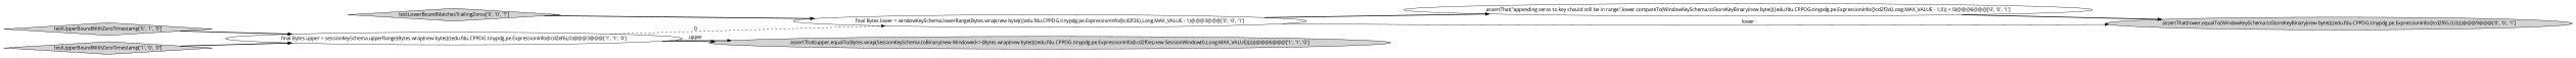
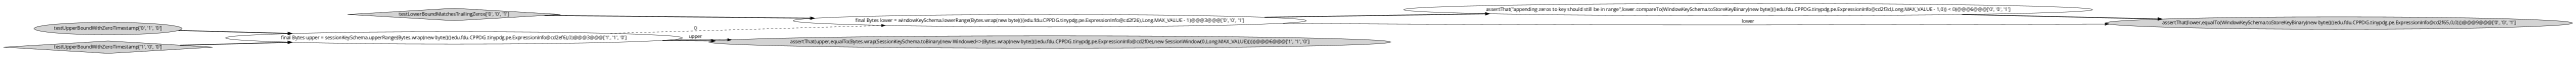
  digraph {
    rankdir=LR
    fontname="Open Sans"
    node [fillcolor=lightgray shape=ellipse style=filled fontname="Open Sans"]
    edge [style=bold fontname="Open Sans"]
    n1 [label="assertThat(upper,equalTo(Bytes.wrap(SessionKeySchema.toBinary(new Windowed<>(Bytes.wrap(new byte((((edu.fdu.CPPDG.tinypdg.pe.ExpressionInfo@cd2f0e),new SessionWindow(0,Long.MAX_VALUE))))))@@@6@@@['1', '1', '0']"]
    n2 [fillcolor=white label="final Bytes lower = windowKeySchema.lowerRange(Bytes.wrap(new byte((((edu.fdu.CPPDG.tinypdg.pe.ExpressionInfo@cd2f26),Long.MAX_VALUE - 1)@@@3@@@['0', '0', '1']"]
    n3 [fillcolor=white label="assertThat(\"appending zeros to key should still be in range\",lower.compareTo(WindowKeySchema.toStoreKeyBinary(new byte((((edu.fdu.CPPDG.tinypdg.pe.ExpressionInfo@cd2f3d,Long.MAX_VALUE - 1,0)) < 0)@@@6@@@['0', '0', '1']"]
    n4 [label="assertThat(lower,equalTo(WindowKeySchema.toStoreKeyBinary(new byte((((edu.fdu.CPPDG.tinypdg.pe.ExpressionInfo@cd2f65,0,0)))@@@9@@@['0', '0', '1']"]
-   n5 [label="testUpperBoundWithZeroTimestamp['0', '1', '0']" shape=diamond]
+   n5 [label="testUpperBoundWithZeroTimestamp['0', '1', '0']"]
    n6 [fillcolor=white label="final Bytes upper = sessionKeySchema.upperRange(Bytes.wrap(new byte((((edu.fdu.CPPDG.tinypdg.pe.ExpressionInfo@cd2ef6),0)@@@3@@@['1', '1', '0']"]
    n7 [label="testUpperBoundWithZeroTimestamp['1', '0', '0']" shape=diamond]
    n8 [label="testLowerBoundMatchesTrailingZeros['0', '0', '1']" shape=diamond]
    n2 -> n3
    n2 -> n4 [label=lower style=solid]
    n3 -> n4
    n5 -> n6
    n6 -> n1 [label=upper style=solid]
    n6 -> n1
    n6 -> n2 [label=0 style=dashed]
    n7 -> n6
    n8 -> n2
  }
